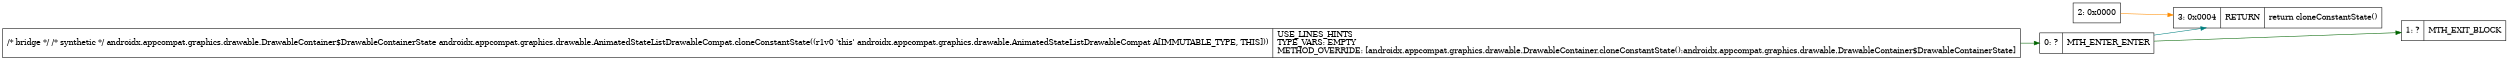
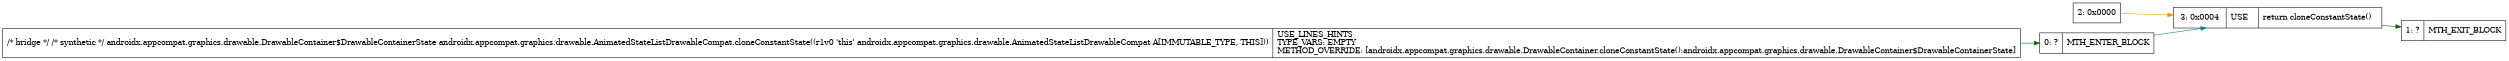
  digraph {
    rankdir=LR
    node [shape=record]
    edge [color=darkgreen]
-   n1 [label="{0\:\ ?|MTH_ENTER_ENTER\l}"]
-   n2 [label="{3\:\ 0x0004|RETURN\l|return cloneConstantState()\l}"]
+   n1 [label="{0\:\ ?|MTH_ENTER_BLOCK\l}"]
+   n2 [label="{3\:\ 0x0004|USE\l|return cloneConstantState()\l}"]
    n3 [label="{2\:\ 0x0000}"]
    n4 [label="{1\:\ ?|MTH_EXIT_BLOCK\l}"]
    n5 [label="{\/* bridge *\/ \/* synthetic *\/ androidx.appcompat.graphics.drawable.DrawableContainer$DrawableContainerState androidx.appcompat.graphics.drawable.AnimatedStateListDrawableCompat.cloneConstantState((r1v0 'this' androidx.appcompat.graphics.drawable.AnimatedStateListDrawableCompat A[IMMUTABLE_TYPE, THIS]))  | USE_LINES_HINTS\lTYPE_VARS: EMPTY\lMETHOD_OVERRIDE: [androidx.appcompat.graphics.drawable.DrawableContainer.cloneConstantState():androidx.appcompat.graphics.drawable.DrawableContainer$DrawableContainerState]\l}"]
    n1 -> n2 [color=teal]
-   n1 -> n4
+   n2 -> n4
    n3 -> n2 [color=darkorange]
    n5 -> n1
  }
